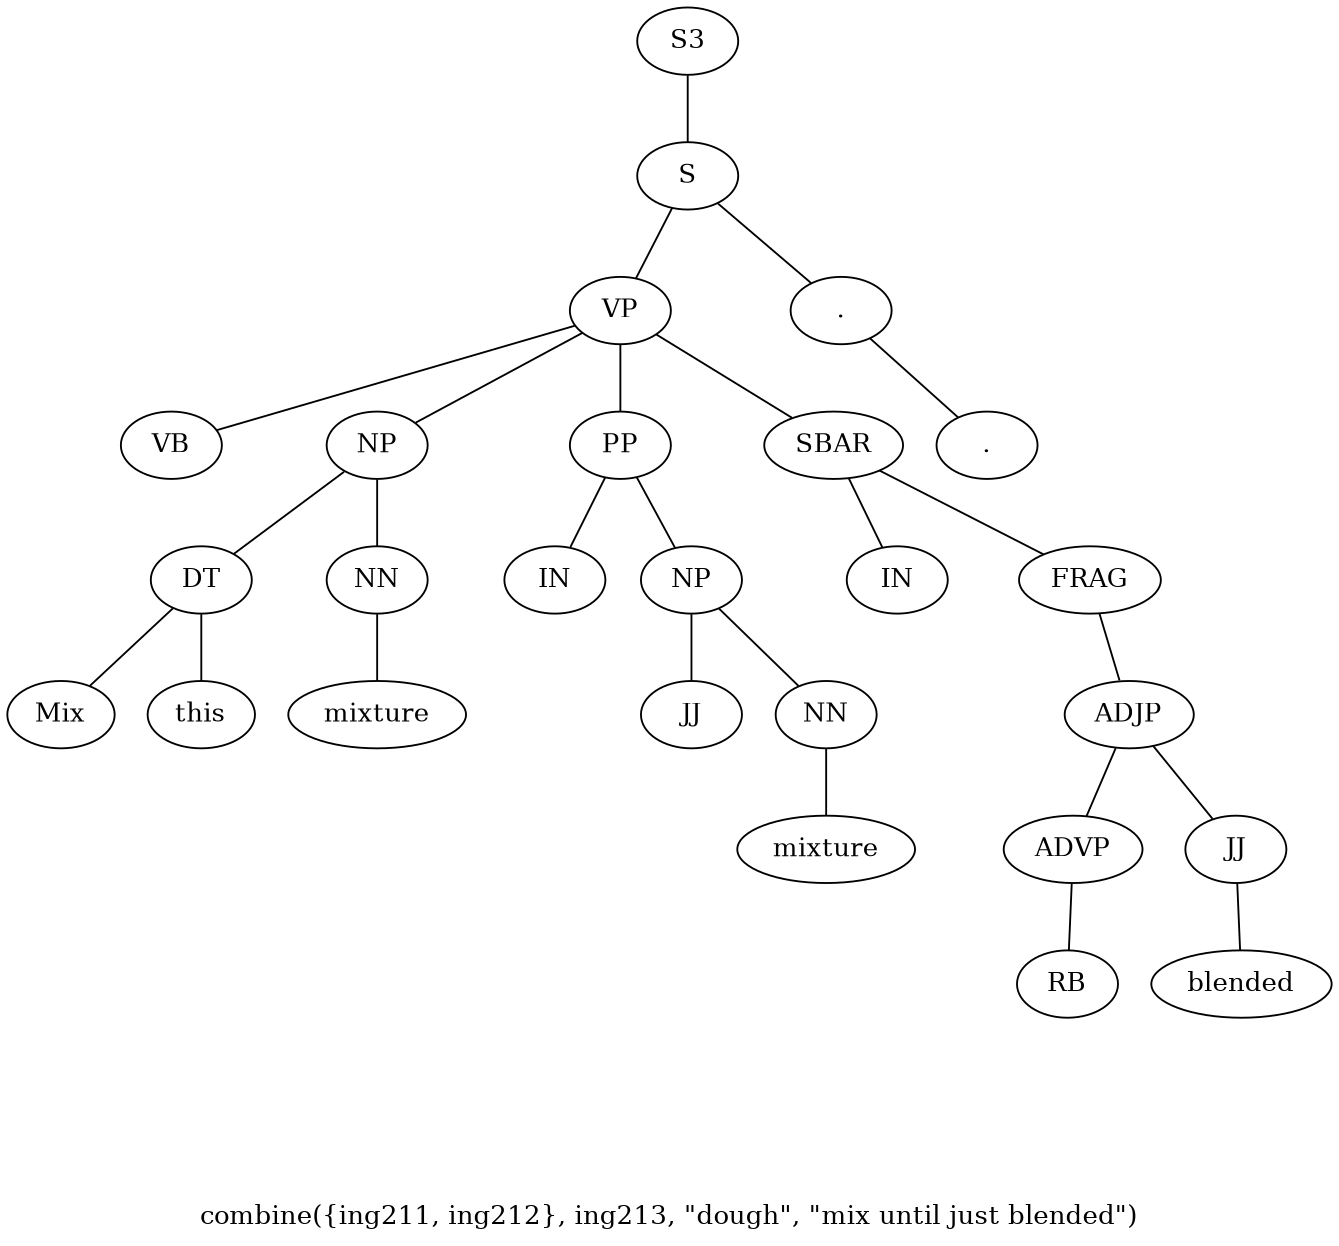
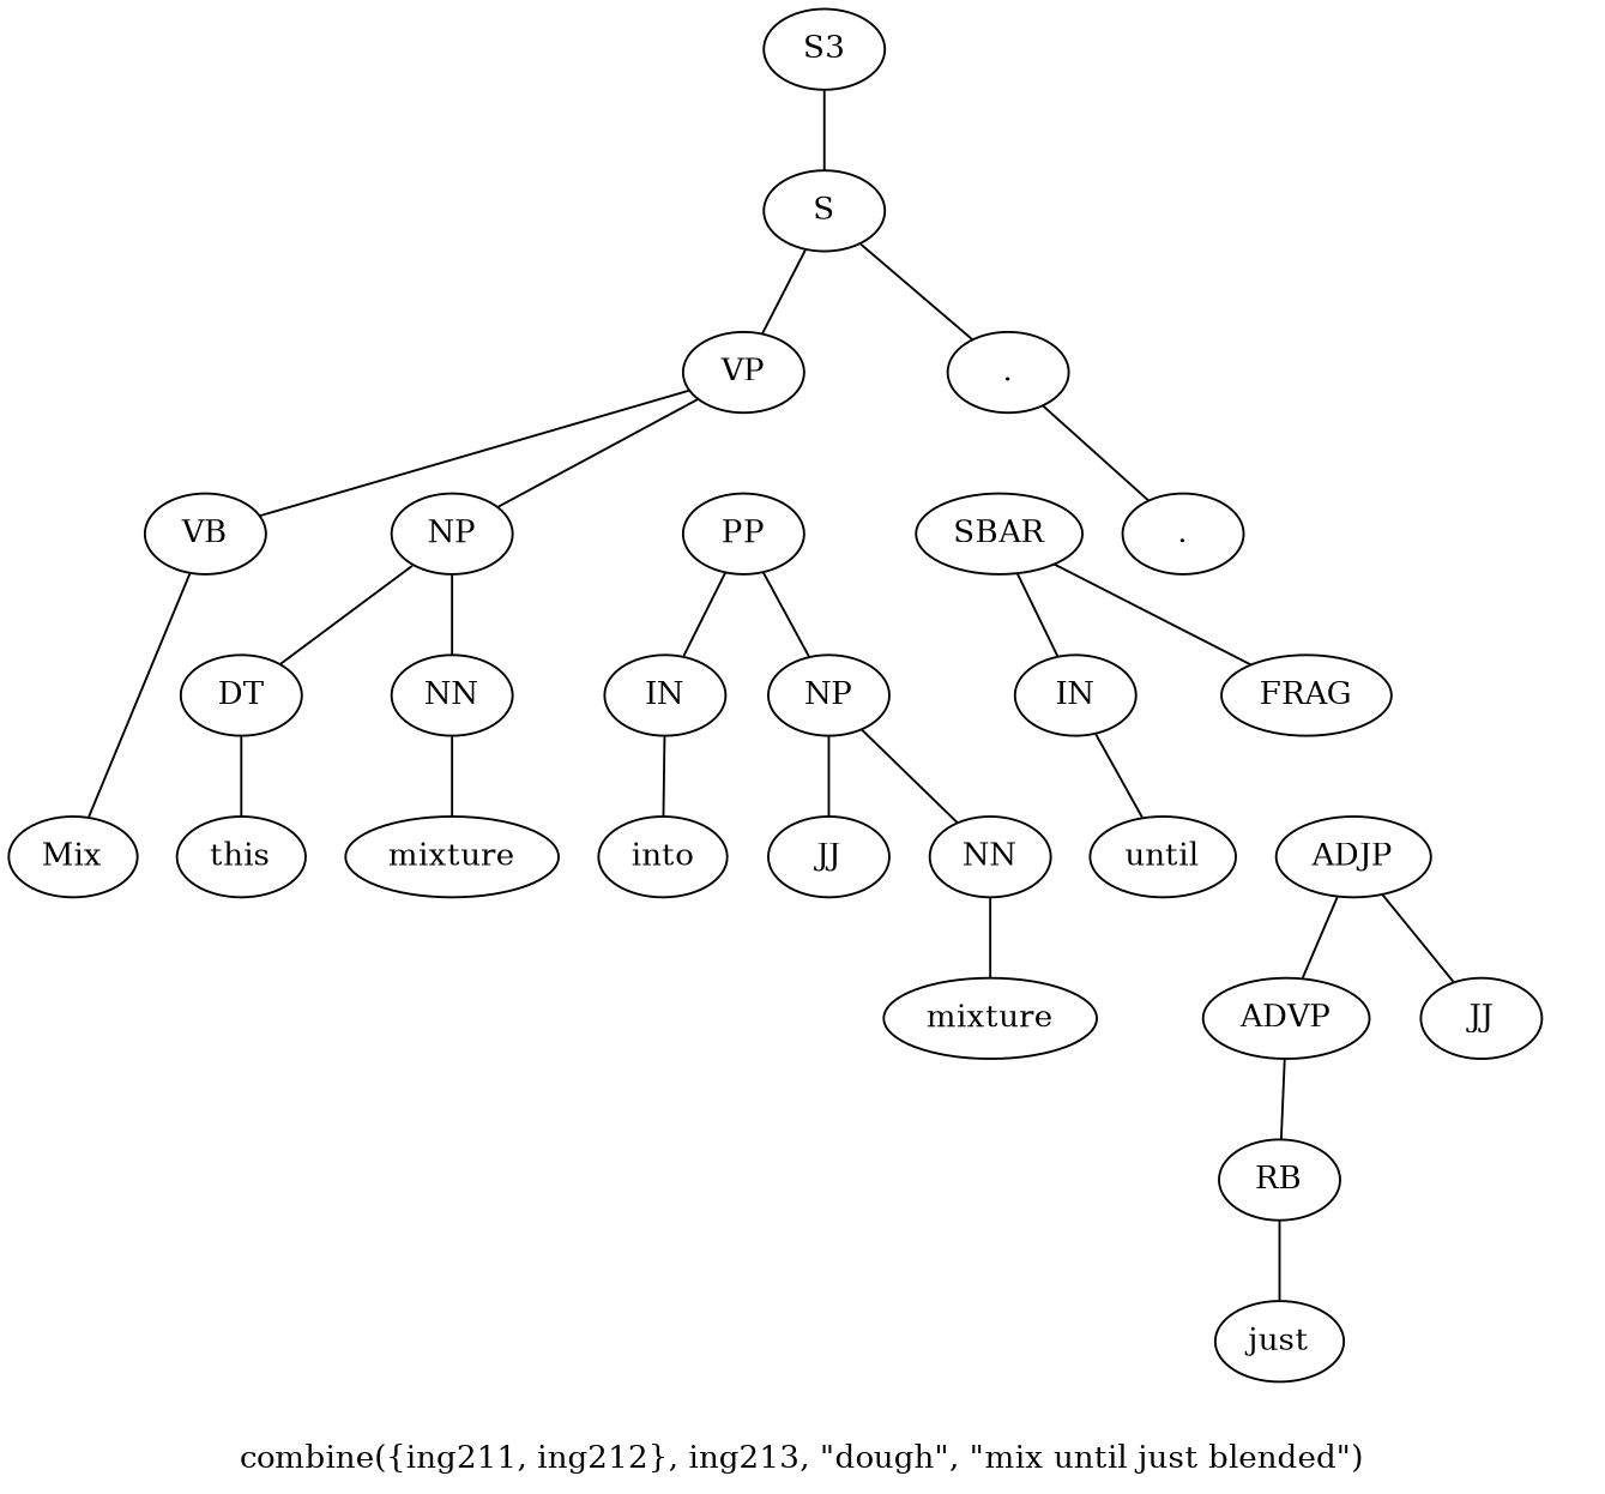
  graph {
    label="combine({ing211, ing212}, ing213, \"dough\", \"mix until just blended\")"
    n1 [label=S3]
    n2 [label=S]
    n3 [label=VP]
    n4 [label="."]
    n5 [label=VB]
    n6 [label=NP]
    n7 [label=PP]
    n8 [label=SBAR]
    n9 [label="."]
    n10 [label=Mix]
    n11 [label=DT]
    n12 [label=NN]
    n13 [label=IN]
    n14 [label=NP]
    n15 [label=IN]
    n16 [label=FRAG]
    n17 [label=this]
    n18 [label=mixture]
+   n19 [label=into]
    n20 [label=JJ]
    n21 [label=NN]
    n22 [label=mixture]
+   n23 [label=until]
    n24 [label=ADJP]
    n25 [label=ADVP]
    n26 [label=JJ]
    n27 [label=RB]
-   n28 [label=blended]
+   n29 [label=just]
    n1 -- n2
    n2 -- n3
    n2 -- n4
    n3 -- n5
    n3 -- n6
-   n3 -- n7
-   n3 -- n8
    n4 -- n9
-   n11 -- n10
+   n5 -- n10
    n6 -- n11
    n6 -- n12
    n7 -- n13
    n7 -- n14
    n8 -- n15
    n8 -- n16
    n11 -- n17
    n12 -- n18
+   n13 -- n19
    n14 -- n20
    n14 -- n21
-   n16 -- n24
+   n15 -- n23
    n21 -- n22
    n24 -- n25
    n24 -- n26
    n25 -- n27
-   n26 -- n28
+   n27 -- n29
  }
